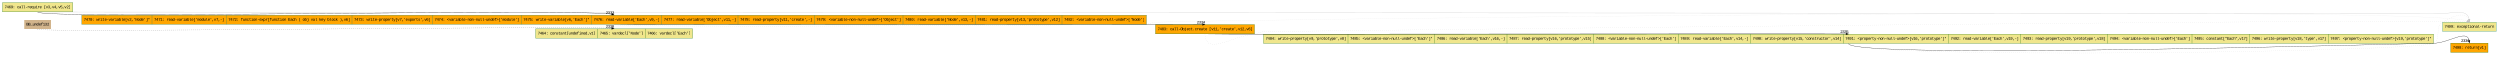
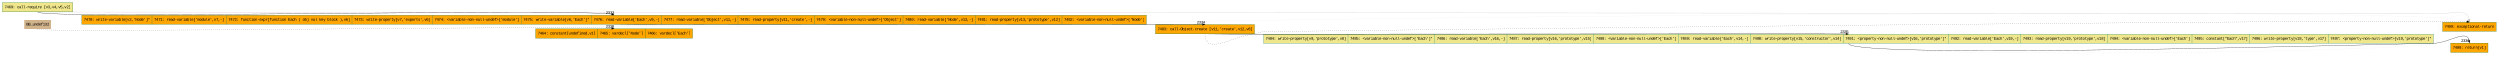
  digraph {
    fontname="Liberation Mono"
    rankdir=LR
    node [color=teal fillcolor=khaki fontname="Liberation Mono" shape=record style=filled]
    edge [fontname="Liberation Mono" headport=n style=solid tailport=s]
    n1 [fillcolor=tan label=BB_undef132 shape=none]
-   n2 [color=darkgreen label="{7464: constant[undefined,v1]|7465: vardecl['Node']|7466: vardecl['Each']}"]
+   n2 [color=darkgreen fillcolor=orange label="{7464: constant[undefined,v1]|7465: vardecl['Node']|7466: vardecl['Each']}"]
    n3 [color=darkgreen label="{7469: call-require [v3,v4,v5,v2]}"]
-   n4 [label="{7499: exceptional-return}"]
+   n4 [fillcolor=orange label="{7499: exceptional-return}"]
    n5 [fillcolor=orange label="{7470: write-variable[v2,'Node']*|7471: read-variable['module',v7,-]|7472: function-expr[function Each ( obj val key block ),v6]|7473: write-property[v7,'exports',v6]|7474: \<variable-non-null-undef\>['module']|7475: write-variable[v6,'Each']*|7476: read-variable['Each',v9,-]|7477: read-variable['Object',v11,-]|7478: read-property[v11,'create',-]|7479: \<variable-non-null-undef\>['Object']|7480: read-variable['Node',v13,-]|7481: read-property[v13,'prototype',v12]|7482: \<variable-non-null-undef\>['Node']}"]
    n6 [color=darkgreen fillcolor=orange label="{7483: call-Object.create [v11,'create',v12,v8]}"]
-   n7 [color=darkgreen label="{7484: write-property[v9,'prototype',v8]|7485: \<variable-non-null-undef\>['Each']*|7486: read-variable['Each',v16,-]|7487: read-property[v16,'prototype',v15]|7488: \<variable-non-null-undef\>['Each']|7489: read-variable['Each',v14,-]|7490: write-property[v15,'constructor',v14]|7491: \<property-non-null-undef\>[v16,'prototype']*|7492: read-variable['Each',v19,-]|7493: read-property[v19,'prototype',v18]|7494: \<variable-non-null-undef\>['Each']|7495: constant[\"Each\",v17]|7496: write-property[v18,'type',v17]|7497: \<property-non-null-undef\>[v19,'prototype']*}"]
+   n7 [label="{7484: write-property[v9,'prototype',v8]|7485: \<variable-non-null-undef\>['Each']*|7486: read-variable['Each',v16,-]|7487: read-property[v16,'prototype',v15]|7488: \<variable-non-null-undef\>['Each']|7489: read-variable['Each',v14,-]|7490: write-property[v15,'constructor',v14]|7491: \<property-non-null-undef\>[v16,'prototype']*|7492: read-variable['Each',v19,-]|7493: read-property[v19,'prototype',v18]|7494: \<variable-non-null-undef\>['Each']|7495: constant[\"Each\",v17]|7496: write-property[v18,'type',v17]|7497: \<property-non-null-undef\>[v19,'prototype']*}"]
    n8 [color=darkgreen fillcolor=orange label="{7498: return[v1]}"]
    n1 -> n2 [headlabel="    2330" style=dotted]
    n3 -> n4 [color=gray]
    n3 -> n5 [headlabel="      2333"]
    n5 -> n4 [color=gray style=dotted]
    n5 -> n6 [headlabel="      2334"]
-   n6 -> n4 [color=gray style=dotted]
+   n6 -> n4 [color=black style=dotted]
    n6 -> n7 [headlabel="      2335"]
    n7 -> n4 [color=gray style=dotted]
    n7 -> n8 [headlabel="      2336"]
  }
